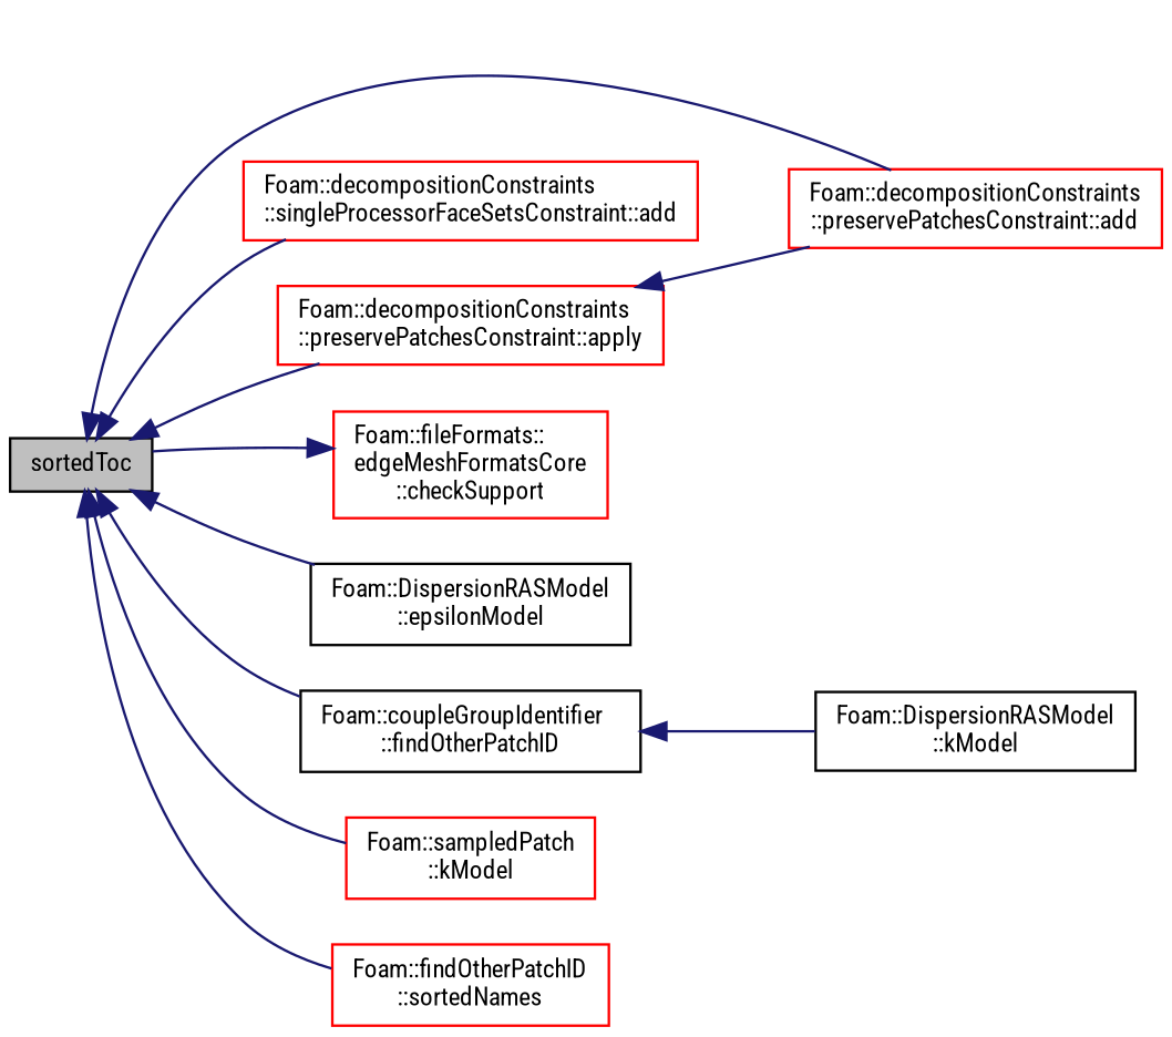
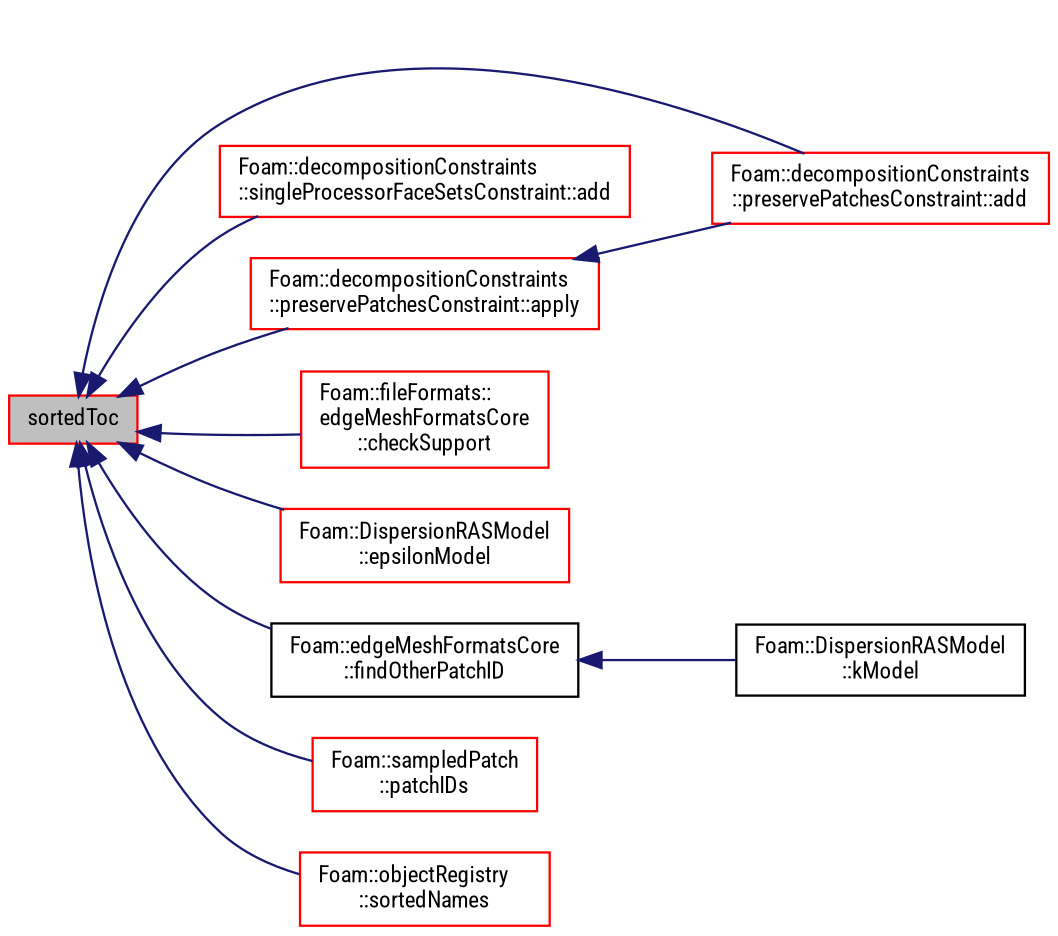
  digraph {
    fontname="Roboto Condensed"
    rankdir=LR
    node [color=red fontname="Roboto Condensed" fontsize=10 shape=record]
    edge [color=midnightblue dir=back fontname="Roboto Condensed" fontsize=10 labelfontname=Helvetica labelfontsize=10 style=solid]
-   n1 [color=black fillcolor=grey75 fontcolor=black height=0.2 label=sortedToc style=filled width=0.4]
+   n1 [fillcolor=grey75 fontcolor=black height=0.2 label=sortedToc style=filled width=0.4]
    n2 [height=0.2 label="Foam::decompositionConstraints\l::preservePatchesConstraint::add" width=0.4]
    n3 [height=0.2 label="Foam::decompositionConstraints\l::singleProcessorFaceSetsConstraint::add" width=0.4]
    n4 [height=0.2 label="Foam::decompositionConstraints\l::preservePatchesConstraint::apply" width=0.4]
    n5 [height=0.2 label="Foam::fileFormats::\ledgeMeshFormatsCore\l::checkSupport" width=0.4]
-   n6 [color=black height=0.2 label="Foam::DispersionRASModel\l::epsilonModel" width=0.4]
-   n7 [color=black height=0.2 label="Foam::coupleGroupIdentifier\l::findOtherPatchID" width=0.4]
-   n8 [height=0.2 label="Foam::sampledPatch\l::kModel" width=0.4]
-   n9 [height=0.2 label="Foam::findOtherPatchID\l::sortedNames" width=0.4]
+   n6 [height=0.2 label="Foam::DispersionRASModel\l::epsilonModel" width=0.4]
+   n7 [color=black height=0.2 label="Foam::edgeMeshFormatsCore\l::findOtherPatchID" width=0.4]
+   n8 [height=0.2 label="Foam::sampledPatch\l::patchIDs" width=0.4]
+   n9 [height=0.2 label="Foam::objectRegistry\l::sortedNames" width=0.4]
    n10 [color=black height=0.2 label="Foam::DispersionRASModel\l::kModel" width=0.4]
    n1 -> n2
    n1 -> n3
    n1 -> n4
-   n5 -> n1
+   n1 -> n5
    n1 -> n6
    n1 -> n7
    n1 -> n8
    n1 -> n9
    n4 -> n2
    n7 -> n10
  }
